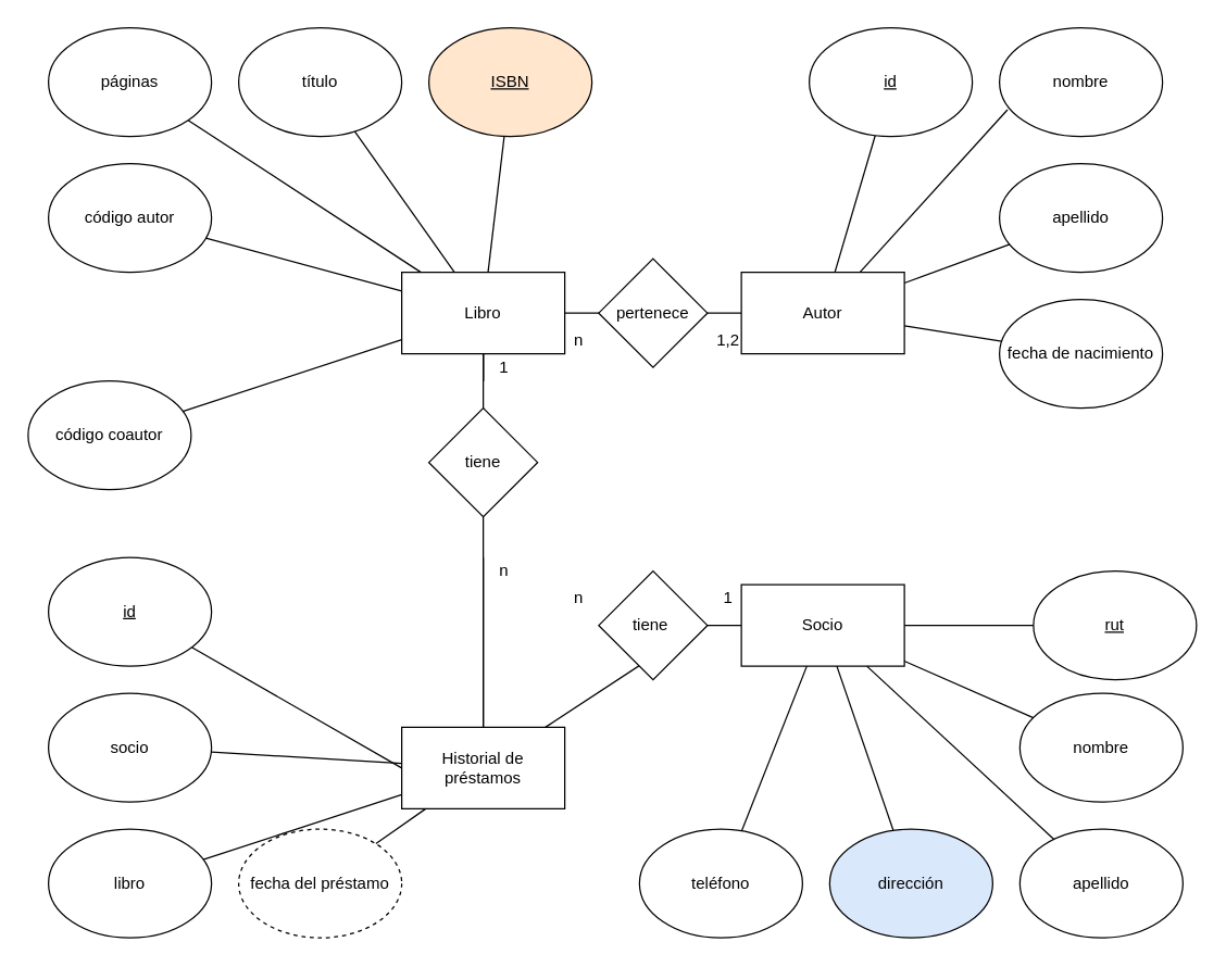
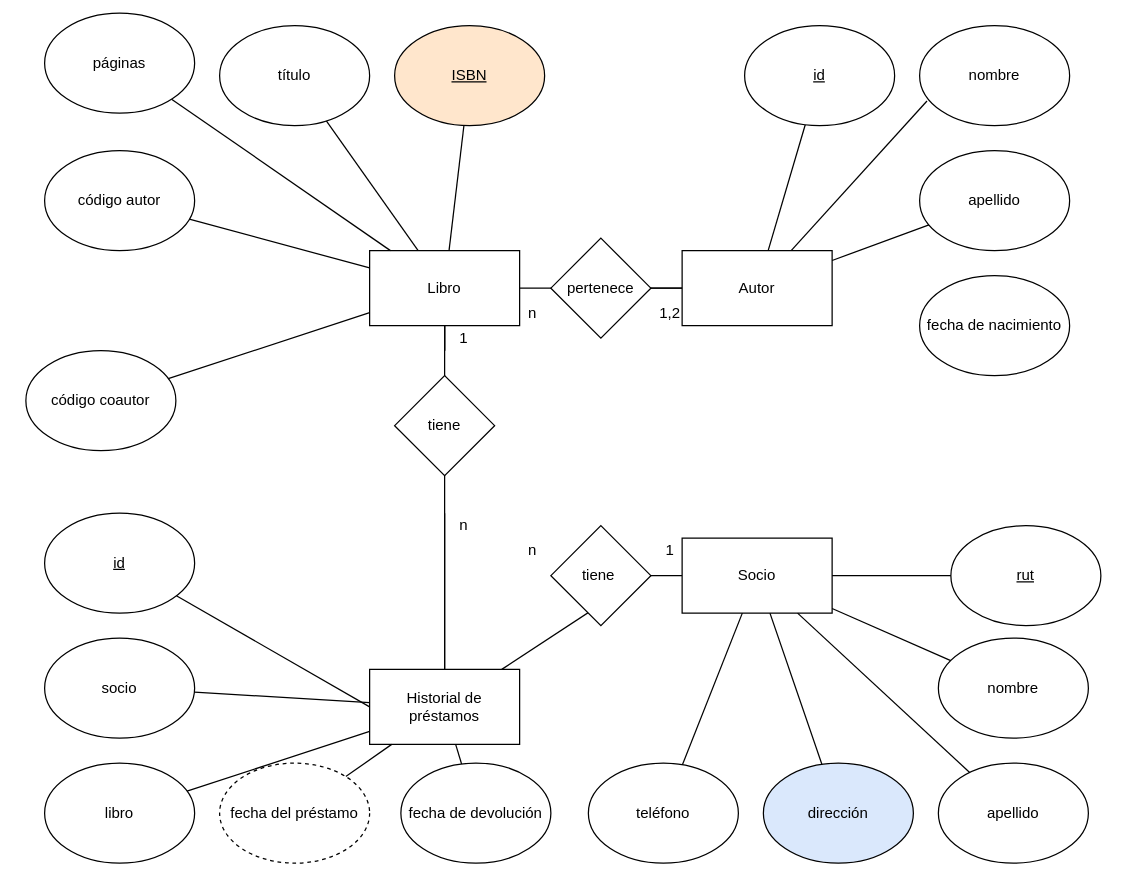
  <mxCell id="0" />
  <mxCell id="1" parent="0" />
  <mxCell id="2" value="" style="edgeStyle=none;html=1;endArrow=none;endFill=0;" parent="1" source="3" edge="1"><mxGeometry relative="1" as="geometry"><mxPoint x="515" y="230" as="targetPoint" /></mxGeometry></mxCell>
  <mxCell id="3" value="Libro" style="rounded=0;whiteSpace=wrap;html=1;" parent="1" vertex="1"><mxGeometry x="295" y="200" width="120" height="60" as="geometry" /></mxCell>
  <mxCell id="4" value="" style="edgeStyle=none;html=1;endArrow=none;endFill=0;" parent="1" source="5" edge="1"><mxGeometry relative="1" as="geometry"><mxPoint x="515" y="460" as="targetPoint" /></mxGeometry></mxCell>
  <mxCell id="5" value="Historial de préstamos" style="rounded=1;whiteSpace=wrap;html=1;strokeColor=default;arcSize=0;" parent="1" vertex="1"><mxGeometry x="295" y="535" width="120" height="60" as="geometry" /></mxCell>
  <mxCell id="6" value="" style="edgeStyle=none;html=1;endArrow=none;endFill=0;" parent="1" source="7" edge="1"><mxGeometry relative="1" as="geometry"><mxPoint x="445" y="460" as="targetPoint" /></mxGeometry></mxCell>
  <mxCell id="7" value="Socio" style="rounded=1;whiteSpace=wrap;html=1;arcSize=0;" parent="1" vertex="1"><mxGeometry x="545" y="430" width="120" height="60" as="geometry" /></mxCell>
  <mxCell id="8" value="" style="edgeStyle=none;html=1;endArrow=none;endFill=0;" parent="1" source="9" edge="1"><mxGeometry relative="1" as="geometry"><mxPoint x="445" y="230" as="targetPoint" /></mxGeometry></mxCell>
  <mxCell id="9" value="Autor" style="rounded=1;whiteSpace=wrap;html=1;arcSize=0;" parent="1" vertex="1"><mxGeometry x="545" y="200" width="120" height="60" as="geometry" /></mxCell>
  <mxCell id="10" value="" style="edgeStyle=none;html=1;endArrow=none;endFill=0;" parent="1" source="11" target="3" edge="1"><mxGeometry relative="1" as="geometry"><mxPoint x="235" y="190" as="targetPoint" /></mxGeometry></mxCell>
  <mxCell id="11" value="título" style="ellipse;whiteSpace=wrap;html=1;" parent="1" vertex="1"><mxGeometry x="175" y="20" width="120" height="80" as="geometry" /></mxCell>
  <mxCell id="12" value="fecha de nacimiento" style="ellipse;whiteSpace=wrap;html=1;" parent="1" vertex="1"><mxGeometry x="735" y="220" width="120" height="80" as="geometry" /></mxCell>
  <mxCell id="13" value="apellido" style="ellipse;whiteSpace=wrap;html=1;" parent="1" vertex="1"><mxGeometry x="735" y="120" width="120" height="80" as="geometry" /></mxCell>
  <mxCell id="14" value="nombre" style="ellipse;whiteSpace=wrap;html=1;" parent="1" vertex="1"><mxGeometry x="735" y="20" width="120" height="80" as="geometry" /></mxCell>
  <mxCell id="15" value="&lt;u&gt;id&lt;/u&gt;" style="ellipse;whiteSpace=wrap;html=1;" parent="1" vertex="1"><mxGeometry x="595" y="20" width="120" height="80" as="geometry" /></mxCell>
  <mxCell id="16" value="" style="edgeStyle=none;html=1;endArrow=none;endFill=0;" parent="1" source="17" target="3" edge="1"><mxGeometry relative="1" as="geometry" /></mxCell>
  <mxCell id="17" value="&lt;u&gt;ISBN&lt;/u&gt;" style="ellipse;whiteSpace=wrap;html=1;fillColor=#ffe6cc;" parent="1" vertex="1"><mxGeometry x="315" y="20" width="120" height="80" as="geometry" /></mxCell>
  <mxCell id="18" value="" style="edgeStyle=none;html=1;endArrow=none;endFill=0;" parent="1" source="19" target="3" edge="1"><mxGeometry relative="1" as="geometry"><mxPoint x="235" y="160" as="targetPoint" /></mxGeometry></mxCell>
  <mxCell id="19" value="código autor" style="ellipse;whiteSpace=wrap;html=1;" parent="1" vertex="1"><mxGeometry x="35" y="120" width="120" height="80" as="geometry" /></mxCell>
  <mxCell id="20" value="" style="edgeStyle=none;html=1;endArrow=none;endFill=0;" parent="1" source="21" target="3" edge="1"><mxGeometry relative="1" as="geometry"><mxPoint x="95" y="-70" as="targetPoint" /></mxGeometry></mxCell>
- <mxCell id="21" value="páginas" style="ellipse;whiteSpace=wrap;html=1;" parent="1" vertex="1"><mxGeometry x="35" y="20" width="120" height="80" as="geometry" /></mxCell>
+ <mxCell id="21" value="páginas" style="ellipse;whiteSpace=wrap;html=1;" parent="1" vertex="1"><mxGeometry x="35" y="10" width="120" height="80" as="geometry" /></mxCell>
  <mxCell id="22" value="tiene&amp;nbsp;" style="rhombus;whiteSpace=wrap;html=1;" parent="1" vertex="1"><mxGeometry x="440" y="420" width="80" height="80" as="geometry" /></mxCell>
  <mxCell id="23" value="" style="edgeStyle=none;html=1;endArrow=none;endFill=0;" parent="1" target="3" edge="1"><mxGeometry relative="1" as="geometry"><mxPoint x="355" y="280" as="sourcePoint" /></mxGeometry></mxCell>
  <mxCell id="24" value="" style="edgeStyle=none;html=1;endArrow=none;endFill=0;" parent="1" target="5" edge="1"><mxGeometry relative="1" as="geometry"><mxPoint x="355" y="410" as="sourcePoint" /></mxGeometry></mxCell>
  <mxCell id="25" value="" style="edgeStyle=none;html=1;endArrow=none;endFill=0;exitX=0.5;exitY=1;exitDx=0;exitDy=0;" parent="1" target="5" edge="1"><mxGeometry relative="1" as="geometry"><mxPoint x="355" y="370" as="sourcePoint" /></mxGeometry></mxCell>
  <mxCell id="26" value="" style="edgeStyle=none;html=1;endArrow=none;endFill=0;" parent="1" target="3" edge="1"><mxGeometry relative="1" as="geometry"><mxPoint x="355" y="280" as="sourcePoint" /></mxGeometry></mxCell>
  <mxCell id="27" value="" style="edgeStyle=none;html=1;endArrow=none;endFill=0;exitX=0.5;exitY=0;exitDx=0;exitDy=0;" parent="1" target="3" edge="1"><mxGeometry relative="1" as="geometry"><mxPoint x="355" y="310" as="sourcePoint" /></mxGeometry></mxCell>
  <mxCell id="28" value="pertenece" style="rhombus;whiteSpace=wrap;html=1;" parent="1" vertex="1"><mxGeometry x="440" y="190" width="80" height="80" as="geometry" /></mxCell>
  <mxCell id="29" value="teléfono" style="ellipse;whiteSpace=wrap;html=1;" parent="1" vertex="1"><mxGeometry x="470" y="610" width="120" height="80" as="geometry" /></mxCell>
  <mxCell id="30" value="nombre" style="ellipse;whiteSpace=wrap;html=1;" parent="1" vertex="1"><mxGeometry x="750" y="510" width="120" height="80" as="geometry" /></mxCell>
  <mxCell id="31" value="&lt;u&gt;rut&lt;/u&gt;" style="ellipse;whiteSpace=wrap;html=1;" parent="1" vertex="1"><mxGeometry x="760" y="420" width="120" height="80" as="geometry" /></mxCell>
+ <mxCell id="32" value="" style="edgeStyle=none;html=1;endArrow=none;endFill=0;" parent="1" source="33" target="5" edge="1"><mxGeometry relative="1" as="geometry"><mxPoint x="380" y="520" as="targetPoint" /></mxGeometry></mxCell>
+ <mxCell id="33" value="fecha de devolución" style="ellipse;whiteSpace=wrap;html=1;" parent="1" vertex="1"><mxGeometry x="320" y="610" width="120" height="80" as="geometry" /></mxCell>
  <mxCell id="34" value="" style="edgeStyle=none;html=1;endArrow=none;endFill=0;" parent="1" source="35" target="5" edge="1"><mxGeometry relative="1" as="geometry"><mxPoint x="235" y="520" as="targetPoint" /></mxGeometry></mxCell>
  <mxCell id="35" value="fecha del préstamo" style="ellipse;whiteSpace=wrap;html=1;dashed=1;" parent="1" vertex="1"><mxGeometry x="175" y="610" width="120" height="80" as="geometry" /></mxCell>
  <mxCell id="36" value="" style="edgeStyle=none;html=1;endArrow=none;endFill=0;" parent="1" source="37" target="5" edge="1"><mxGeometry relative="1" as="geometry"><mxPoint x="95" y="780" as="targetPoint" /></mxGeometry></mxCell>
  <mxCell id="37" value="libro" style="ellipse;whiteSpace=wrap;html=1;" parent="1" vertex="1"><mxGeometry x="35" y="610" width="120" height="80" as="geometry" /></mxCell>
  <mxCell id="38" value="" style="edgeStyle=none;html=1;endArrow=none;endFill=0;" parent="1" source="39" target="5" edge="1"><mxGeometry relative="1" as="geometry"><mxPoint x="235" y="550" as="targetPoint" /></mxGeometry></mxCell>
  <mxCell id="39" value="socio" style="ellipse;whiteSpace=wrap;html=1;" parent="1" vertex="1"><mxGeometry x="35" y="510" width="120" height="80" as="geometry" /></mxCell>
  <mxCell id="40" value="" style="edgeStyle=none;html=1;endArrow=none;endFill=0;entryX=0;entryY=0.5;entryDx=0;entryDy=0;" parent="1" source="41" target="5" edge="1"><mxGeometry relative="1" as="geometry"><mxPoint x="235" y="450" as="targetPoint" /></mxGeometry></mxCell>
  <mxCell id="41" value="&lt;u&gt;id&lt;/u&gt;" style="ellipse;whiteSpace=wrap;html=1;" parent="1" vertex="1"><mxGeometry x="35" y="410" width="120" height="80" as="geometry" /></mxCell>
  <mxCell id="42" value="n" style="text;html=1;resizable=0;autosize=1;align=center;verticalAlign=middle;points=[];fillColor=none;strokeColor=none;rounded=0;" parent="1" vertex="1"><mxGeometry x="360" y="410" width="20" height="20" as="geometry" /></mxCell>
  <mxCell id="43" value="1" style="text;html=1;resizable=0;autosize=1;align=center;verticalAlign=middle;points=[];fillColor=none;strokeColor=none;rounded=0;" parent="1" vertex="1"><mxGeometry x="360" y="260" width="20" height="20" as="geometry" /></mxCell>
  <mxCell id="44" value="1,2" style="text;html=1;resizable=0;autosize=1;align=center;verticalAlign=middle;points=[];fillColor=none;strokeColor=none;rounded=0;" parent="1" vertex="1"><mxGeometry x="520" y="240" width="30" height="20" as="geometry" /></mxCell>
  <mxCell id="45" value="n" style="text;html=1;resizable=0;autosize=1;align=center;verticalAlign=middle;points=[];fillColor=none;strokeColor=none;rounded=0;" parent="1" vertex="1"><mxGeometry x="415" y="240" width="20" height="20" as="geometry" /></mxCell>
  <mxCell id="46" value="n" style="text;html=1;resizable=0;autosize=1;align=center;verticalAlign=middle;points=[];fillColor=none;strokeColor=none;rounded=0;" parent="1" vertex="1"><mxGeometry x="415" y="430" width="20" height="20" as="geometry" /></mxCell>
  <mxCell id="47" value="1" style="text;html=1;resizable=0;autosize=1;align=center;verticalAlign=middle;points=[];fillColor=none;strokeColor=none;rounded=0;" parent="1" vertex="1"><mxGeometry x="525" y="430" width="20" height="20" as="geometry" /></mxCell>
  <mxCell id="48" value="" style="endArrow=none;html=1;" parent="1" source="15" target="9" edge="1"><mxGeometry width="50" height="50" relative="1" as="geometry"><mxPoint x="625" y="290" as="sourcePoint" /><mxPoint x="675" y="240" as="targetPoint" /></mxGeometry></mxCell>
- <mxCell id="49" value="" style="endArrow=none;html=1;" parent="1" source="9" target="12" edge="1"><mxGeometry width="50" height="50" relative="1" as="geometry"><mxPoint x="625" y="290" as="sourcePoint" /><mxPoint x="675" y="240" as="targetPoint" /></mxGeometry></mxCell>
+ <mxCell id="49" value="" style="endArrow=none;html=1;" parent="1" source="9" target="28" edge="1"><mxGeometry width="50" height="50" relative="1" as="geometry"><mxPoint x="625" y="290" as="sourcePoint" /><mxPoint x="675" y="240" as="targetPoint" /></mxGeometry></mxCell>
  <mxCell id="50" value="" style="endArrow=none;html=1;" parent="1" source="9" target="13" edge="1"><mxGeometry width="50" height="50" relative="1" as="geometry"><mxPoint x="625" y="290" as="sourcePoint" /><mxPoint x="675" y="240" as="targetPoint" /></mxGeometry></mxCell>
  <mxCell id="51" value="" style="endArrow=none;html=1;entryX=0.049;entryY=0.754;entryDx=0;entryDy=0;entryPerimeter=0;" parent="1" source="9" target="14" edge="1"><mxGeometry width="50" height="50" relative="1" as="geometry"><mxPoint x="625" y="290" as="sourcePoint" /><mxPoint x="675" y="240" as="targetPoint" /></mxGeometry></mxCell>
  <mxCell id="52" value="" style="endArrow=none;html=1;" parent="1" source="7" target="30" edge="1"><mxGeometry width="50" height="50" relative="1" as="geometry"><mxPoint x="645" y="460" as="sourcePoint" /><mxPoint x="675" y="410" as="targetPoint" /></mxGeometry></mxCell>
  <mxCell id="53" value="" style="endArrow=none;html=1;" parent="1" source="29" target="7" edge="1"><mxGeometry width="50" height="50" relative="1" as="geometry"><mxPoint x="625" y="460" as="sourcePoint" /><mxPoint x="675" y="410" as="targetPoint" /></mxGeometry></mxCell>
  <mxCell id="54" value="" style="endArrow=none;html=1;" parent="1" source="7" target="31" edge="1"><mxGeometry width="50" height="50" relative="1" as="geometry"><mxPoint x="625" y="460" as="sourcePoint" /><mxPoint x="675" y="410" as="targetPoint" /></mxGeometry></mxCell>
  <mxCell id="55" value="tiene" style="rhombus;whiteSpace=wrap;html=1;rounded=1;strokeColor=default;arcSize=0;" parent="1" vertex="1"><mxGeometry x="315" y="300" width="80" height="80" as="geometry" /></mxCell>
  <mxCell id="56" value="dirección" style="ellipse;whiteSpace=wrap;html=1;fillColor=#dae8fc;" parent="1" vertex="1"><mxGeometry x="610" y="610" width="120" height="80" as="geometry" /></mxCell>
  <mxCell id="57" value="apellido" style="ellipse;whiteSpace=wrap;html=1;" parent="1" vertex="1"><mxGeometry x="750" y="610" width="120" height="80" as="geometry" /></mxCell>
  <mxCell id="58" value="" style="endArrow=none;html=1;" parent="1" source="56" target="7" edge="1"><mxGeometry width="50" height="50" relative="1" as="geometry"><mxPoint x="590" y="570" as="sourcePoint" /><mxPoint x="640" y="520" as="targetPoint" /></mxGeometry></mxCell>
  <mxCell id="59" value="" style="endArrow=none;html=1;" parent="1" source="57" target="7" edge="1"><mxGeometry width="50" height="50" relative="1" as="geometry"><mxPoint x="590" y="570" as="sourcePoint" /><mxPoint x="640" y="520" as="targetPoint" /></mxGeometry></mxCell>
  <mxCell id="60" value="código coautor" style="ellipse;whiteSpace=wrap;html=1;" parent="1" vertex="1"><mxGeometry x="20" y="280" width="120" height="80" as="geometry" /></mxCell>
  <mxCell id="61" value="" style="endArrow=none;html=1;" parent="1" source="60" target="3" edge="1"><mxGeometry width="50" height="50" relative="1" as="geometry"><mxPoint x="170" y="170" as="sourcePoint" /><mxPoint x="220" y="120" as="targetPoint" /></mxGeometry></mxCell>
